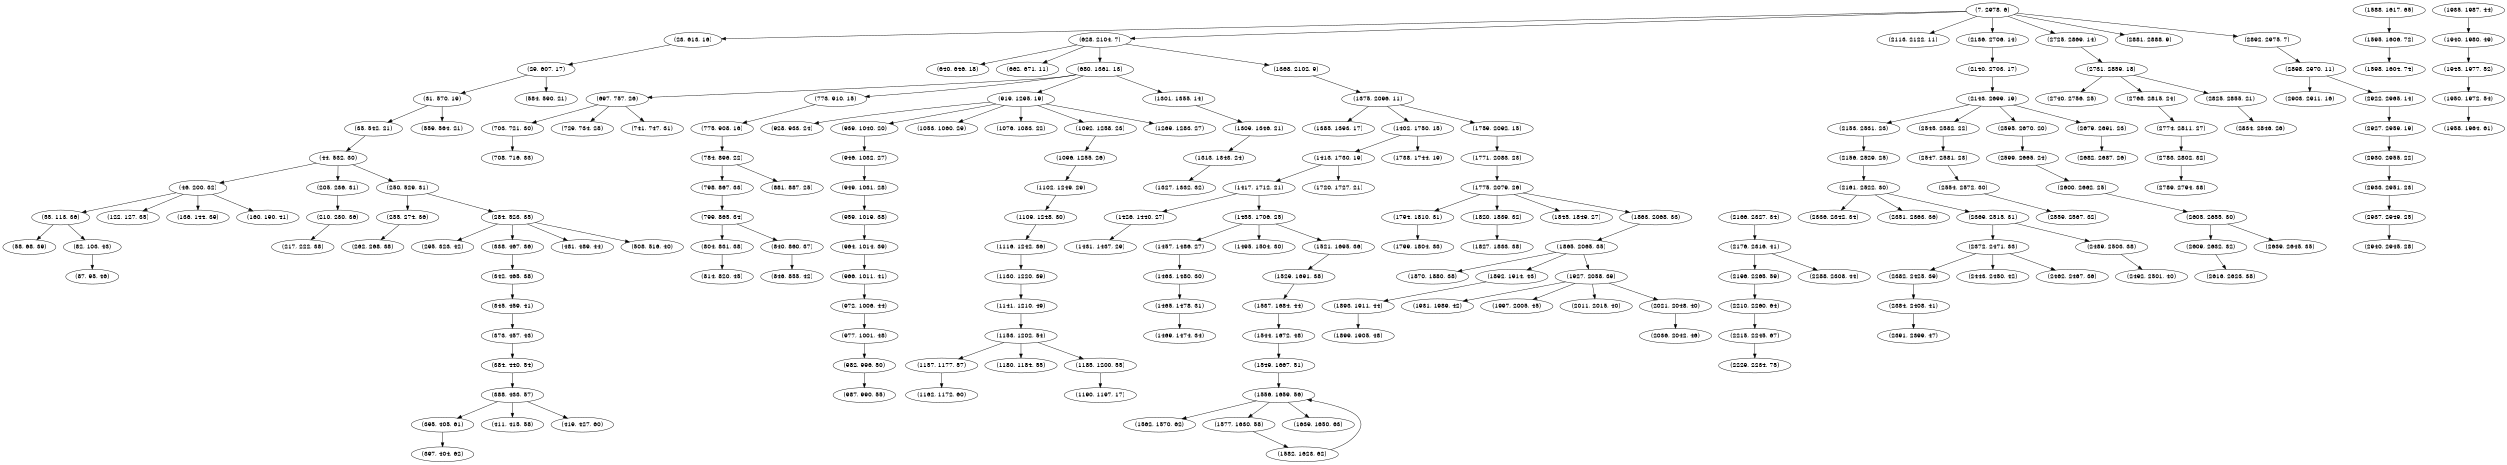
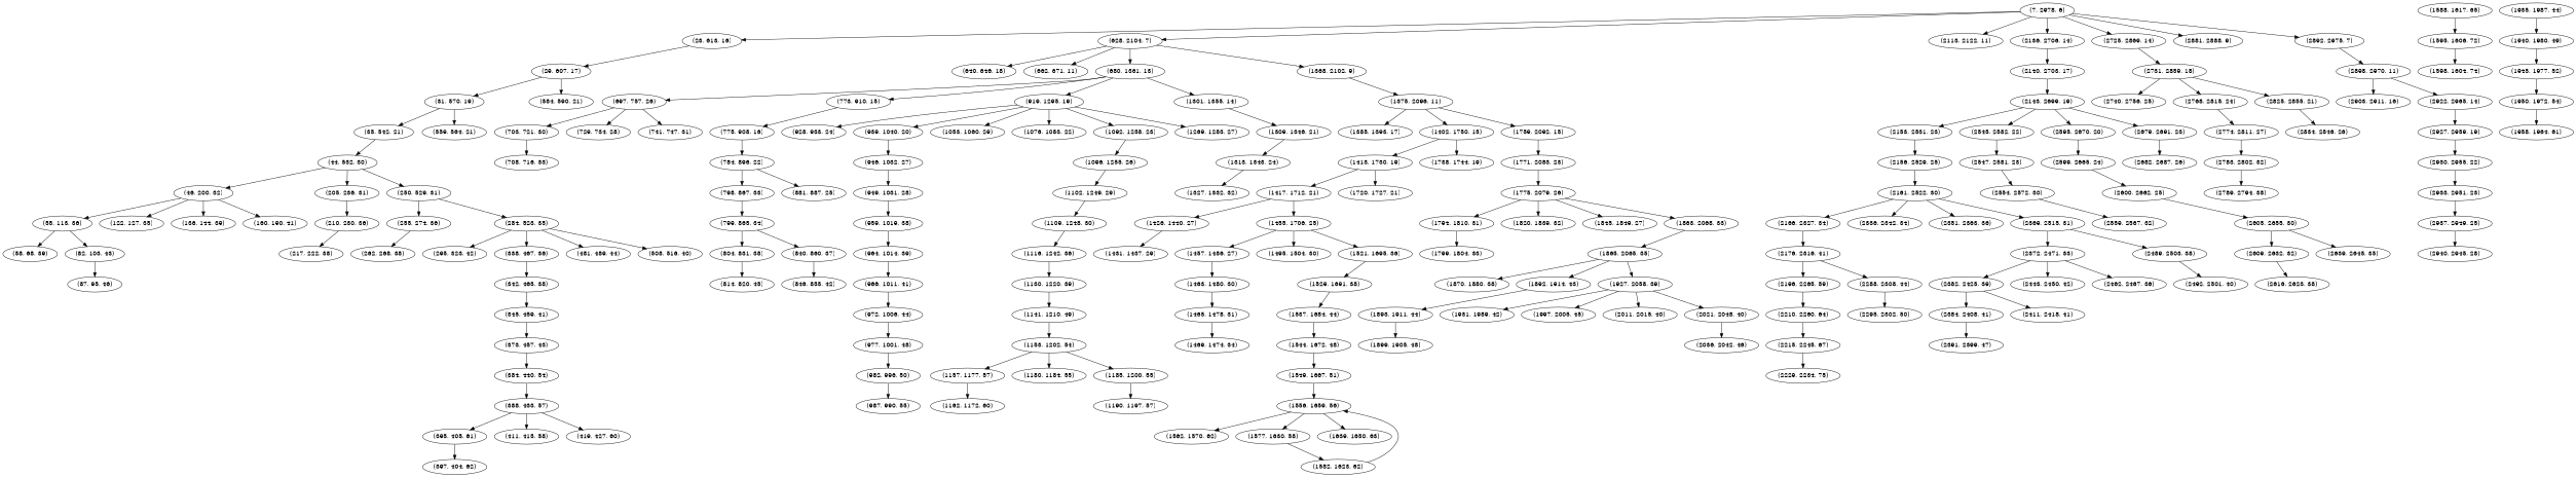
  digraph {
    "(7, 2978, 6)"
    "(23, 613, 16)"
    "(628, 2104, 7)"
    "(2113, 2122, 11)"
    "(2136, 2706, 14)"
    "(2725, 2869, 14)"
    "(2881, 2888, 9)"
    "(2892, 2975, 7)"
    "(29, 607, 17)"
    "(640, 646, 18)"
    "(662, 671, 11)"
    "(680, 1361, 13)"
    "(1368, 2102, 9)"
    "(2140, 2703, 17)"
    "(2731, 2859, 18)"
    "(2898, 2970, 11)"
    "(31, 570, 19)"
    "(584, 590, 21)"
    "(35, 542, 21)"
    "(559, 564, 21)"
    "(44, 532, 30)"
    "(46, 200, 32)"
    "(205, 236, 31)"
    "(250, 529, 31)"
    "(55, 113, 36)"
    "(122, 127, 35)"
    "(136, 144, 39)"
    "(160, 190, 41)"
    "(210, 230, 36)"
    "(255, 274, 36)"
    "(284, 523, 35)"
    "(58, 68, 39)"
    "(82, 103, 43)"
    "(87, 95, 46)"
    "(217, 222, 38)"
    "(262, 268, 38)"
    "(295, 323, 42)"
    "(338, 467, 36)"
    "(481, 489, 44)"
    "(508, 516, 40)"
    "(342, 465, 38)"
    "(345, 459, 41)"
    "(373, 457, 43)"
    "(384, 440, 54)"
    "(388, 433, 57)"
    "(395, 405, 61)"
    "(411, 415, 58)"
    "(419, 427, 60)"
    "(397, 404, 62)"
    "(697, 757, 26)"
    "(773, 910, 15)"
    "(919, 1295, 19)"
    "(1301, 1355, 14)"
    "(1375, 2096, 11)"
    "(703, 721, 30)"
    "(729, 734, 28)"
    "(741, 747, 31)"
    "(775, 908, 16)"
    "(928, 933, 24)"
    "(939, 1040, 20)"
    "(1053, 1060, 29)"
    "(1076, 1083, 22)"
    "(1092, 1258, 23)"
    "(1269, 1283, 27)"
    "(1309, 1346, 21)"
    "(708, 716, 33)"
    "(784, 896, 22)"
    "(798, 867, 33)"
    "(881, 887, 25)"
    "(799, 865, 34)"
    "(804, 831, 38)"
    "(840, 860, 37)"
    "(814, 820, 45)"
    "(846, 855, 42)"
    "(946, 1032, 27)"
    "(1096, 1255, 26)"
    "(949, 1031, 28)"
    "(959, 1019, 38)"
    "(964, 1014, 39)"
    "(966, 1011, 41)"
    "(972, 1006, 44)"
    "(977, 1001, 48)"
    "(982, 996, 50)"
    "(987, 990, 55)"
    "(1102, 1249, 29)"
    "(1109, 1248, 30)"
    "(1116, 1242, 36)"
    "(1130, 1220, 39)"
    "(1141, 1210, 49)"
    "(1153, 1202, 54)"
    "(1157, 1177, 57)"
    "(1180, 1184, 55)"
    "(1185, 1200, 55)"
    "(1162, 1172, 60)"
-   "(1190, 1197, 57)" [label="(1190, 1197, 17)"]
+   "(1190, 1197, 57)"
    "(1313, 1343, 24)"
    "(1327, 1332, 32)"
    "(1385, 1393, 17)"
    "(1402, 1750, 15)"
    "(1759, 2092, 15)"
    "(1413, 1730, 19)"
    "(1738, 1744, 19)"
    "(1771, 2083, 23)"
    "(1417, 1712, 21)"
    "(1720, 1727, 21)"
    "(1426, 1440, 27)"
    "(1455, 1706, 25)"
    "(1431, 1437, 29)"
    "(1457, 1486, 27)"
    "(1495, 1504, 30)"
    "(1521, 1695, 36)"
    "(1463, 1480, 30)"
    "(1529, 1691, 38)"
    "(1465, 1478, 31)"
    "(1469, 1474, 34)"
    "(1537, 1684, 44)"
    "(1544, 1672, 48)"
    "(1549, 1667, 51)"
    "(1556, 1659, 56)"
    "(1562, 1570, 62)"
    "(1577, 1630, 58)"
    "(1639, 1650, 63)"
    "(1582, 1623, 62)"
    "(1588, 1617, 65)"
    "(1595, 1606, 72)"
    "(1598, 1604, 74)"
    "(1775, 2079, 26)"
    "(1794, 1810, 31)"
    "(1820, 1839, 32)"
    "(1845, 1849, 27)"
    "(1863, 2068, 33)"
    "(1799, 1804, 33)"
-   "(1827, 1833, 38)"
    "(1865, 2065, 35)"
    "(1870, 1880, 38)"
    "(1892, 1914, 43)"
    "(1927, 2058, 39)"
    "(1893, 1911, 44)"
    "(1931, 1989, 42)"
    "(1997, 2005, 45)"
    "(2011, 2015, 40)"
    "(2021, 2048, 40)"
    "(1899, 1905, 48)"
    "(2036, 2042, 46)"
    "(1935, 1987, 44)"
    "(1940, 1980, 49)"
    "(1945, 1977, 52)"
    "(1950, 1972, 54)"
    "(1958, 1964, 61)"
    "(2143, 2699, 19)"
    "(2153, 2531, 23)"
    "(2545, 2582, 22)"
    "(2595, 2670, 20)"
    "(2679, 2691, 23)"
    "(2156, 2529, 25)"
    "(2547, 2581, 23)"
    "(2599, 2665, 24)"
    "(2682, 2687, 26)"
    "(2161, 2522, 30)"
    "(2166, 2327, 34)"
    "(2336, 2342, 34)"
    "(2351, 2363, 36)"
    "(2369, 2515, 31)"
    "(2176, 2316, 41)"
    "(2372, 2471, 33)"
    "(2489, 2503, 38)"
    "(2196, 2265, 59)"
    "(2288, 2308, 44)"
    "(2210, 2260, 64)"
+   "(2295, 2302, 50)"
    "(2215, 2245, 67)"
    "(2229, 2234, 75)"
    "(2382, 2425, 39)"
    "(2443, 2450, 42)"
    "(2462, 2467, 36)"
    "(2492, 2501, 40)"
    "(2384, 2408, 41)"
+   "(2411, 2418, 41)"
    "(2391, 2399, 47)"
    "(2554, 2572, 30)"
    "(2559, 2567, 32)"
    "(2600, 2662, 25)"
    "(2605, 2655, 30)"
    "(2609, 2632, 32)"
    "(2639, 2645, 35)"
    "(2616, 2623, 38)"
    "(2740, 2756, 25)"
    "(2768, 2815, 24)"
    "(2825, 2855, 21)"
    "(2774, 2811, 27)"
    "(2834, 2846, 26)"
    "(2783, 2802, 32)"
    "(2789, 2794, 38)"
    "(2903, 2911, 16)"
    "(2922, 2965, 14)"
    "(2927, 2959, 19)"
    "(2930, 2955, 22)"
    "(2933, 2951, 23)"
    "(2937, 2949, 25)"
    "(2940, 2945, 28)"
    "(7, 2978, 6)" -> "(23, 613, 16)"
    "(7, 2978, 6)" -> "(628, 2104, 7)"
    "(7, 2978, 6)" -> "(2113, 2122, 11)"
    "(7, 2978, 6)" -> "(2136, 2706, 14)"
    "(7, 2978, 6)" -> "(2725, 2869, 14)"
    "(7, 2978, 6)" -> "(2881, 2888, 9)"
    "(7, 2978, 6)" -> "(2892, 2975, 7)"
    "(23, 613, 16)" -> "(29, 607, 17)"
    "(628, 2104, 7)" -> "(640, 646, 18)"
    "(628, 2104, 7)" -> "(662, 671, 11)"
    "(628, 2104, 7)" -> "(680, 1361, 13)"
    "(628, 2104, 7)" -> "(1368, 2102, 9)"
    "(2136, 2706, 14)" -> "(2140, 2703, 17)"
    "(2725, 2869, 14)" -> "(2731, 2859, 18)"
    "(2892, 2975, 7)" -> "(2898, 2970, 11)"
    "(29, 607, 17)" -> "(31, 570, 19)"
    "(29, 607, 17)" -> "(584, 590, 21)"
    "(680, 1361, 13)" -> "(697, 757, 26)"
    "(680, 1361, 13)" -> "(773, 910, 15)"
    "(680, 1361, 13)" -> "(919, 1295, 19)"
    "(680, 1361, 13)" -> "(1301, 1355, 14)"
    "(1368, 2102, 9)" -> "(1375, 2096, 11)"
    "(2140, 2703, 17)" -> "(2143, 2699, 19)"
    "(2731, 2859, 18)" -> "(2740, 2756, 25)"
    "(2731, 2859, 18)" -> "(2768, 2815, 24)"
    "(2731, 2859, 18)" -> "(2825, 2855, 21)"
    "(2898, 2970, 11)" -> "(2903, 2911, 16)"
    "(2898, 2970, 11)" -> "(2922, 2965, 14)"
    "(31, 570, 19)" -> "(35, 542, 21)"
    "(31, 570, 19)" -> "(559, 564, 21)"
    "(35, 542, 21)" -> "(44, 532, 30)"
    "(44, 532, 30)" -> "(46, 200, 32)"
    "(44, 532, 30)" -> "(205, 236, 31)"
    "(44, 532, 30)" -> "(250, 529, 31)"
    "(46, 200, 32)" -> "(55, 113, 36)"
    "(46, 200, 32)" -> "(122, 127, 35)"
    "(46, 200, 32)" -> "(136, 144, 39)"
    "(46, 200, 32)" -> "(160, 190, 41)"
    "(205, 236, 31)" -> "(210, 230, 36)"
    "(250, 529, 31)" -> "(255, 274, 36)"
    "(250, 529, 31)" -> "(284, 523, 35)"
    "(55, 113, 36)" -> "(58, 68, 39)"
    "(55, 113, 36)" -> "(82, 103, 43)"
    "(210, 230, 36)" -> "(217, 222, 38)"
    "(255, 274, 36)" -> "(262, 268, 38)"
    "(284, 523, 35)" -> "(295, 323, 42)"
    "(284, 523, 35)" -> "(338, 467, 36)"
    "(284, 523, 35)" -> "(481, 489, 44)"
    "(284, 523, 35)" -> "(508, 516, 40)"
    "(82, 103, 43)" -> "(87, 95, 46)"
    "(338, 467, 36)" -> "(342, 465, 38)"
    "(342, 465, 38)" -> "(345, 459, 41)"
    "(345, 459, 41)" -> "(373, 457, 43)"
    "(373, 457, 43)" -> "(384, 440, 54)"
    "(384, 440, 54)" -> "(388, 433, 57)"
    "(388, 433, 57)" -> "(395, 405, 61)"
    "(388, 433, 57)" -> "(411, 415, 58)"
    "(388, 433, 57)" -> "(419, 427, 60)"
    "(395, 405, 61)" -> "(397, 404, 62)"
    "(697, 757, 26)" -> "(703, 721, 30)"
    "(697, 757, 26)" -> "(729, 734, 28)"
    "(697, 757, 26)" -> "(741, 747, 31)"
    "(773, 910, 15)" -> "(775, 908, 16)"
    "(919, 1295, 19)" -> "(928, 933, 24)"
    "(919, 1295, 19)" -> "(939, 1040, 20)"
    "(919, 1295, 19)" -> "(1053, 1060, 29)"
    "(919, 1295, 19)" -> "(1076, 1083, 22)"
    "(919, 1295, 19)" -> "(1092, 1258, 23)"
    "(919, 1295, 19)" -> "(1269, 1283, 27)"
    "(1301, 1355, 14)" -> "(1309, 1346, 21)"
    "(1375, 2096, 11)" -> "(1385, 1393, 17)"
    "(1375, 2096, 11)" -> "(1402, 1750, 15)"
    "(1375, 2096, 11)" -> "(1759, 2092, 15)"
    "(703, 721, 30)" -> "(708, 716, 33)"
    "(775, 908, 16)" -> "(784, 896, 22)"
    "(939, 1040, 20)" -> "(946, 1032, 27)"
    "(1092, 1258, 23)" -> "(1096, 1255, 26)"
    "(1309, 1346, 21)" -> "(1313, 1343, 24)"
    "(784, 896, 22)" -> "(798, 867, 33)"
    "(784, 896, 22)" -> "(881, 887, 25)"
    "(798, 867, 33)" -> "(799, 865, 34)"
    "(799, 865, 34)" -> "(804, 831, 38)"
    "(799, 865, 34)" -> "(840, 860, 37)"
    "(804, 831, 38)" -> "(814, 820, 45)"
    "(840, 860, 37)" -> "(846, 855, 42)"
    "(946, 1032, 27)" -> "(949, 1031, 28)"
    "(1096, 1255, 26)" -> "(1102, 1249, 29)"
    "(949, 1031, 28)" -> "(959, 1019, 38)"
    "(959, 1019, 38)" -> "(964, 1014, 39)"
    "(964, 1014, 39)" -> "(966, 1011, 41)"
    "(966, 1011, 41)" -> "(972, 1006, 44)"
    "(972, 1006, 44)" -> "(977, 1001, 48)"
    "(977, 1001, 48)" -> "(982, 996, 50)"
    "(982, 996, 50)" -> "(987, 990, 55)"
    "(1102, 1249, 29)" -> "(1109, 1248, 30)"
    "(1109, 1248, 30)" -> "(1116, 1242, 36)"
    "(1116, 1242, 36)" -> "(1130, 1220, 39)"
    "(1130, 1220, 39)" -> "(1141, 1210, 49)"
    "(1141, 1210, 49)" -> "(1153, 1202, 54)"
    "(1153, 1202, 54)" -> "(1157, 1177, 57)"
    "(1153, 1202, 54)" -> "(1180, 1184, 55)"
    "(1153, 1202, 54)" -> "(1185, 1200, 55)"
    "(1157, 1177, 57)" -> "(1162, 1172, 60)"
    "(1185, 1200, 55)" -> "(1190, 1197, 57)"
    "(1313, 1343, 24)" -> "(1327, 1332, 32)"
    "(1402, 1750, 15)" -> "(1413, 1730, 19)"
    "(1402, 1750, 15)" -> "(1738, 1744, 19)"
    "(1759, 2092, 15)" -> "(1771, 2083, 23)"
    "(1413, 1730, 19)" -> "(1417, 1712, 21)"
    "(1413, 1730, 19)" -> "(1720, 1727, 21)"
    "(1771, 2083, 23)" -> "(1775, 2079, 26)"
    "(1417, 1712, 21)" -> "(1426, 1440, 27)"
    "(1417, 1712, 21)" -> "(1455, 1706, 25)"
    "(1426, 1440, 27)" -> "(1431, 1437, 29)"
    "(1455, 1706, 25)" -> "(1457, 1486, 27)"
    "(1455, 1706, 25)" -> "(1495, 1504, 30)"
    "(1455, 1706, 25)" -> "(1521, 1695, 36)"
    "(1457, 1486, 27)" -> "(1463, 1480, 30)"
    "(1521, 1695, 36)" -> "(1529, 1691, 38)"
    "(1463, 1480, 30)" -> "(1465, 1478, 31)"
    "(1529, 1691, 38)" -> "(1537, 1684, 44)"
    "(1465, 1478, 31)" -> "(1469, 1474, 34)"
    "(1537, 1684, 44)" -> "(1544, 1672, 48)"
    "(1544, 1672, 48)" -> "(1549, 1667, 51)"
    "(1549, 1667, 51)" -> "(1556, 1659, 56)"
    "(1556, 1659, 56)" -> "(1562, 1570, 62)"
    "(1556, 1659, 56)" -> "(1577, 1630, 58)"
    "(1556, 1659, 56)" -> "(1639, 1650, 63)"
    "(1577, 1630, 58)" -> "(1582, 1623, 62)"
    "(1582, 1623, 62)" -> "(1556, 1659, 56)"
    "(1588, 1617, 65)" -> "(1595, 1606, 72)"
    "(1595, 1606, 72)" -> "(1598, 1604, 74)"
    "(1775, 2079, 26)" -> "(1794, 1810, 31)"
    "(1775, 2079, 26)" -> "(1820, 1839, 32)"
    "(1775, 2079, 26)" -> "(1845, 1849, 27)"
    "(1775, 2079, 26)" -> "(1863, 2068, 33)"
    "(1794, 1810, 31)" -> "(1799, 1804, 33)"
-   "(1820, 1839, 32)" -> "(1827, 1833, 38)"
    "(1863, 2068, 33)" -> "(1865, 2065, 35)"
    "(1865, 2065, 35)" -> "(1870, 1880, 38)"
    "(1865, 2065, 35)" -> "(1892, 1914, 43)"
    "(1865, 2065, 35)" -> "(1927, 2058, 39)"
    "(1892, 1914, 43)" -> "(1893, 1911, 44)"
    "(1927, 2058, 39)" -> "(1931, 1989, 42)"
    "(1927, 2058, 39)" -> "(1997, 2005, 45)"
    "(1927, 2058, 39)" -> "(2011, 2015, 40)"
    "(1927, 2058, 39)" -> "(2021, 2048, 40)"
    "(1893, 1911, 44)" -> "(1899, 1905, 48)"
    "(2021, 2048, 40)" -> "(2036, 2042, 46)"
    "(1935, 1987, 44)" -> "(1940, 1980, 49)"
    "(1940, 1980, 49)" -> "(1945, 1977, 52)"
    "(1945, 1977, 52)" -> "(1950, 1972, 54)"
    "(1950, 1972, 54)" -> "(1958, 1964, 61)"
    "(2143, 2699, 19)" -> "(2153, 2531, 23)"
    "(2143, 2699, 19)" -> "(2545, 2582, 22)"
    "(2143, 2699, 19)" -> "(2595, 2670, 20)"
    "(2143, 2699, 19)" -> "(2679, 2691, 23)"
    "(2153, 2531, 23)" -> "(2156, 2529, 25)"
    "(2545, 2582, 22)" -> "(2547, 2581, 23)"
    "(2595, 2670, 20)" -> "(2599, 2665, 24)"
    "(2679, 2691, 23)" -> "(2682, 2687, 26)"
    "(2156, 2529, 25)" -> "(2161, 2522, 30)"
    "(2547, 2581, 23)" -> "(2554, 2572, 30)"
    "(2599, 2665, 24)" -> "(2600, 2662, 25)"
+   "(2161, 2522, 30)" -> "(2166, 2327, 34)"
    "(2161, 2522, 30)" -> "(2336, 2342, 34)"
    "(2161, 2522, 30)" -> "(2351, 2363, 36)"
    "(2161, 2522, 30)" -> "(2369, 2515, 31)"
    "(2166, 2327, 34)" -> "(2176, 2316, 41)"
    "(2369, 2515, 31)" -> "(2372, 2471, 33)"
    "(2369, 2515, 31)" -> "(2489, 2503, 38)"
    "(2176, 2316, 41)" -> "(2196, 2265, 59)"
    "(2176, 2316, 41)" -> "(2288, 2308, 44)"
    "(2372, 2471, 33)" -> "(2382, 2425, 39)"
    "(2372, 2471, 33)" -> "(2443, 2450, 42)"
    "(2372, 2471, 33)" -> "(2462, 2467, 36)"
    "(2489, 2503, 38)" -> "(2492, 2501, 40)"
    "(2196, 2265, 59)" -> "(2210, 2260, 64)"
+   "(2288, 2308, 44)" -> "(2295, 2302, 50)"
    "(2210, 2260, 64)" -> "(2215, 2245, 67)"
    "(2215, 2245, 67)" -> "(2229, 2234, 75)"
    "(2382, 2425, 39)" -> "(2384, 2408, 41)"
+   "(2382, 2425, 39)" -> "(2411, 2418, 41)"
    "(2384, 2408, 41)" -> "(2391, 2399, 47)"
    "(2554, 2572, 30)" -> "(2559, 2567, 32)"
    "(2600, 2662, 25)" -> "(2605, 2655, 30)"
    "(2605, 2655, 30)" -> "(2609, 2632, 32)"
    "(2605, 2655, 30)" -> "(2639, 2645, 35)"
    "(2609, 2632, 32)" -> "(2616, 2623, 38)"
    "(2768, 2815, 24)" -> "(2774, 2811, 27)"
    "(2825, 2855, 21)" -> "(2834, 2846, 26)"
    "(2774, 2811, 27)" -> "(2783, 2802, 32)"
    "(2783, 2802, 32)" -> "(2789, 2794, 38)"
    "(2922, 2965, 14)" -> "(2927, 2959, 19)"
    "(2927, 2959, 19)" -> "(2930, 2955, 22)"
    "(2930, 2955, 22)" -> "(2933, 2951, 23)"
    "(2933, 2951, 23)" -> "(2937, 2949, 25)"
    "(2937, 2949, 25)" -> "(2940, 2945, 28)"
  }
